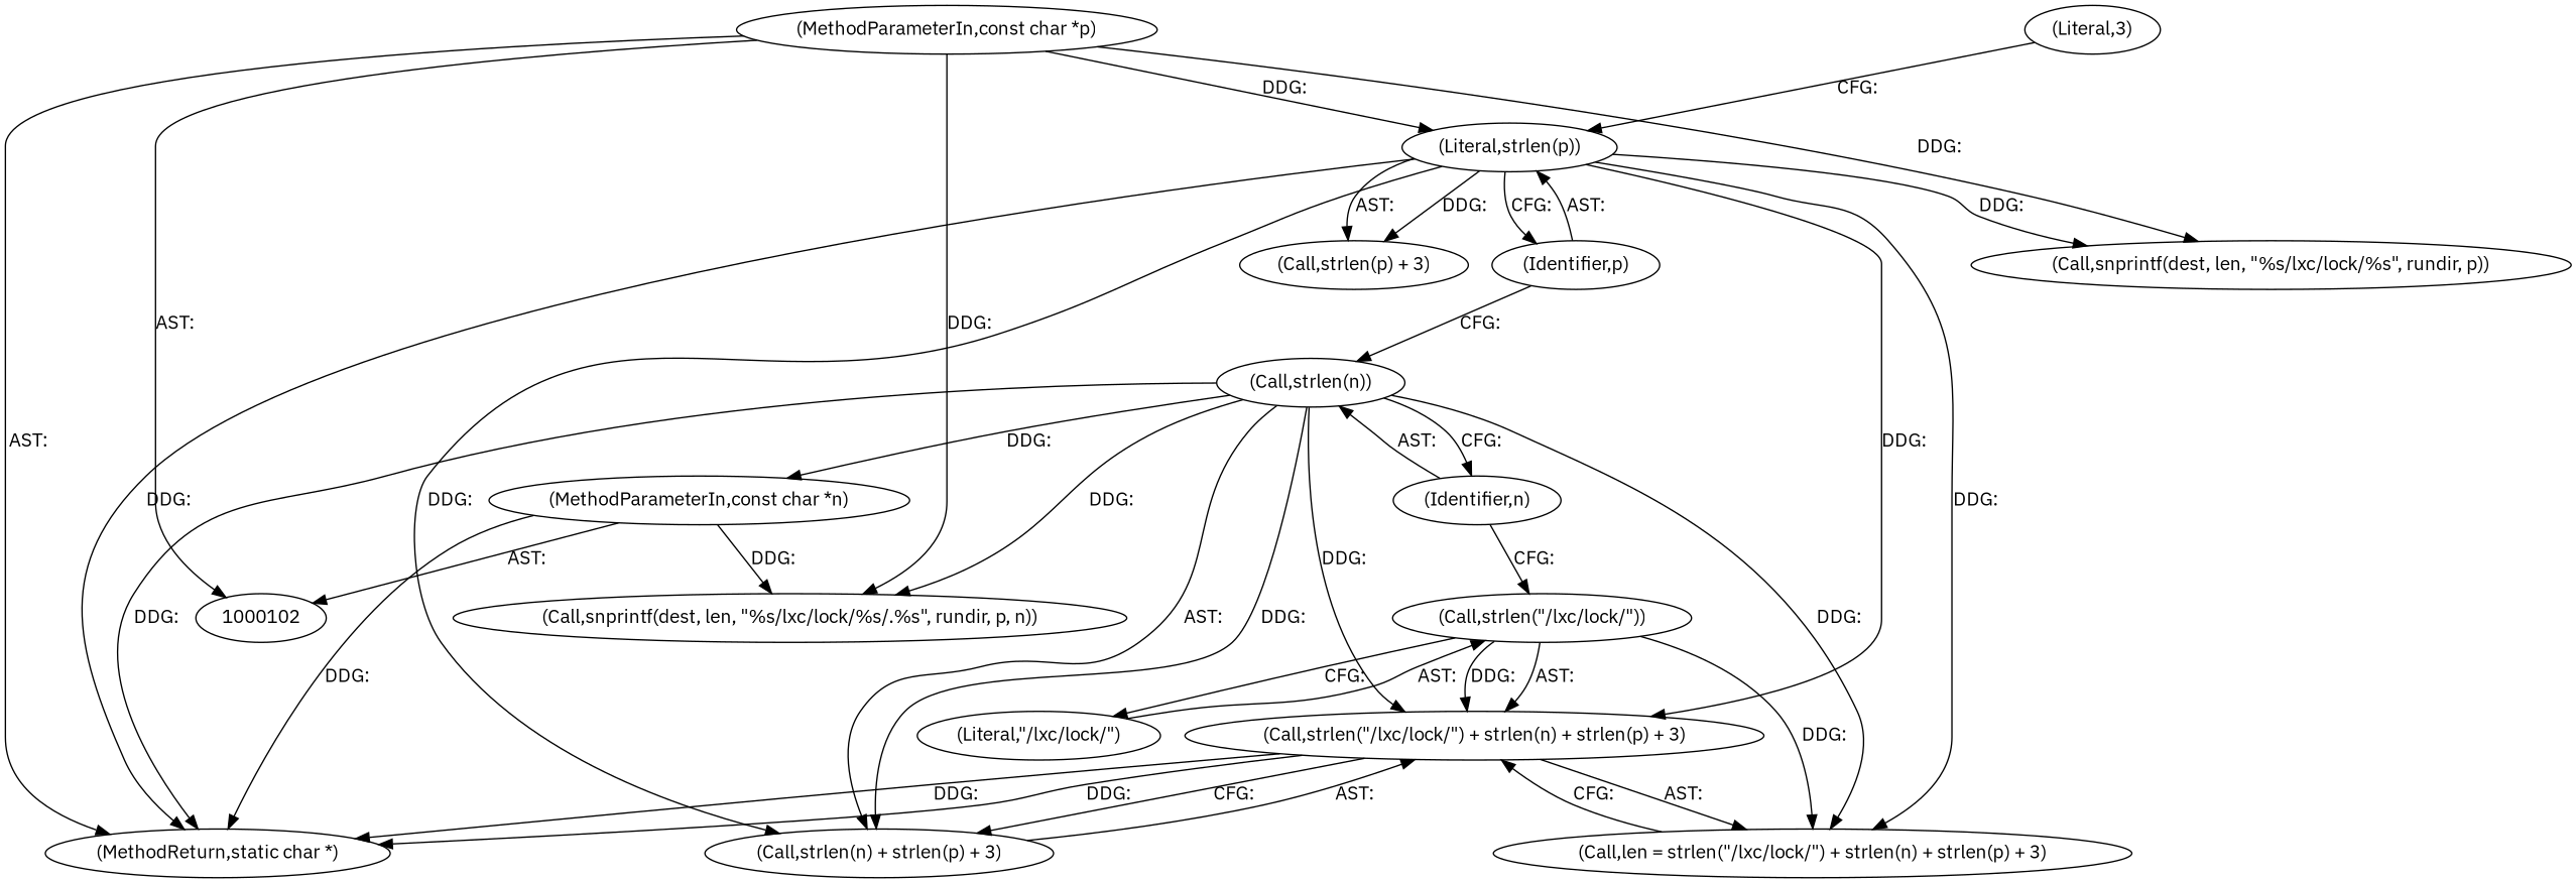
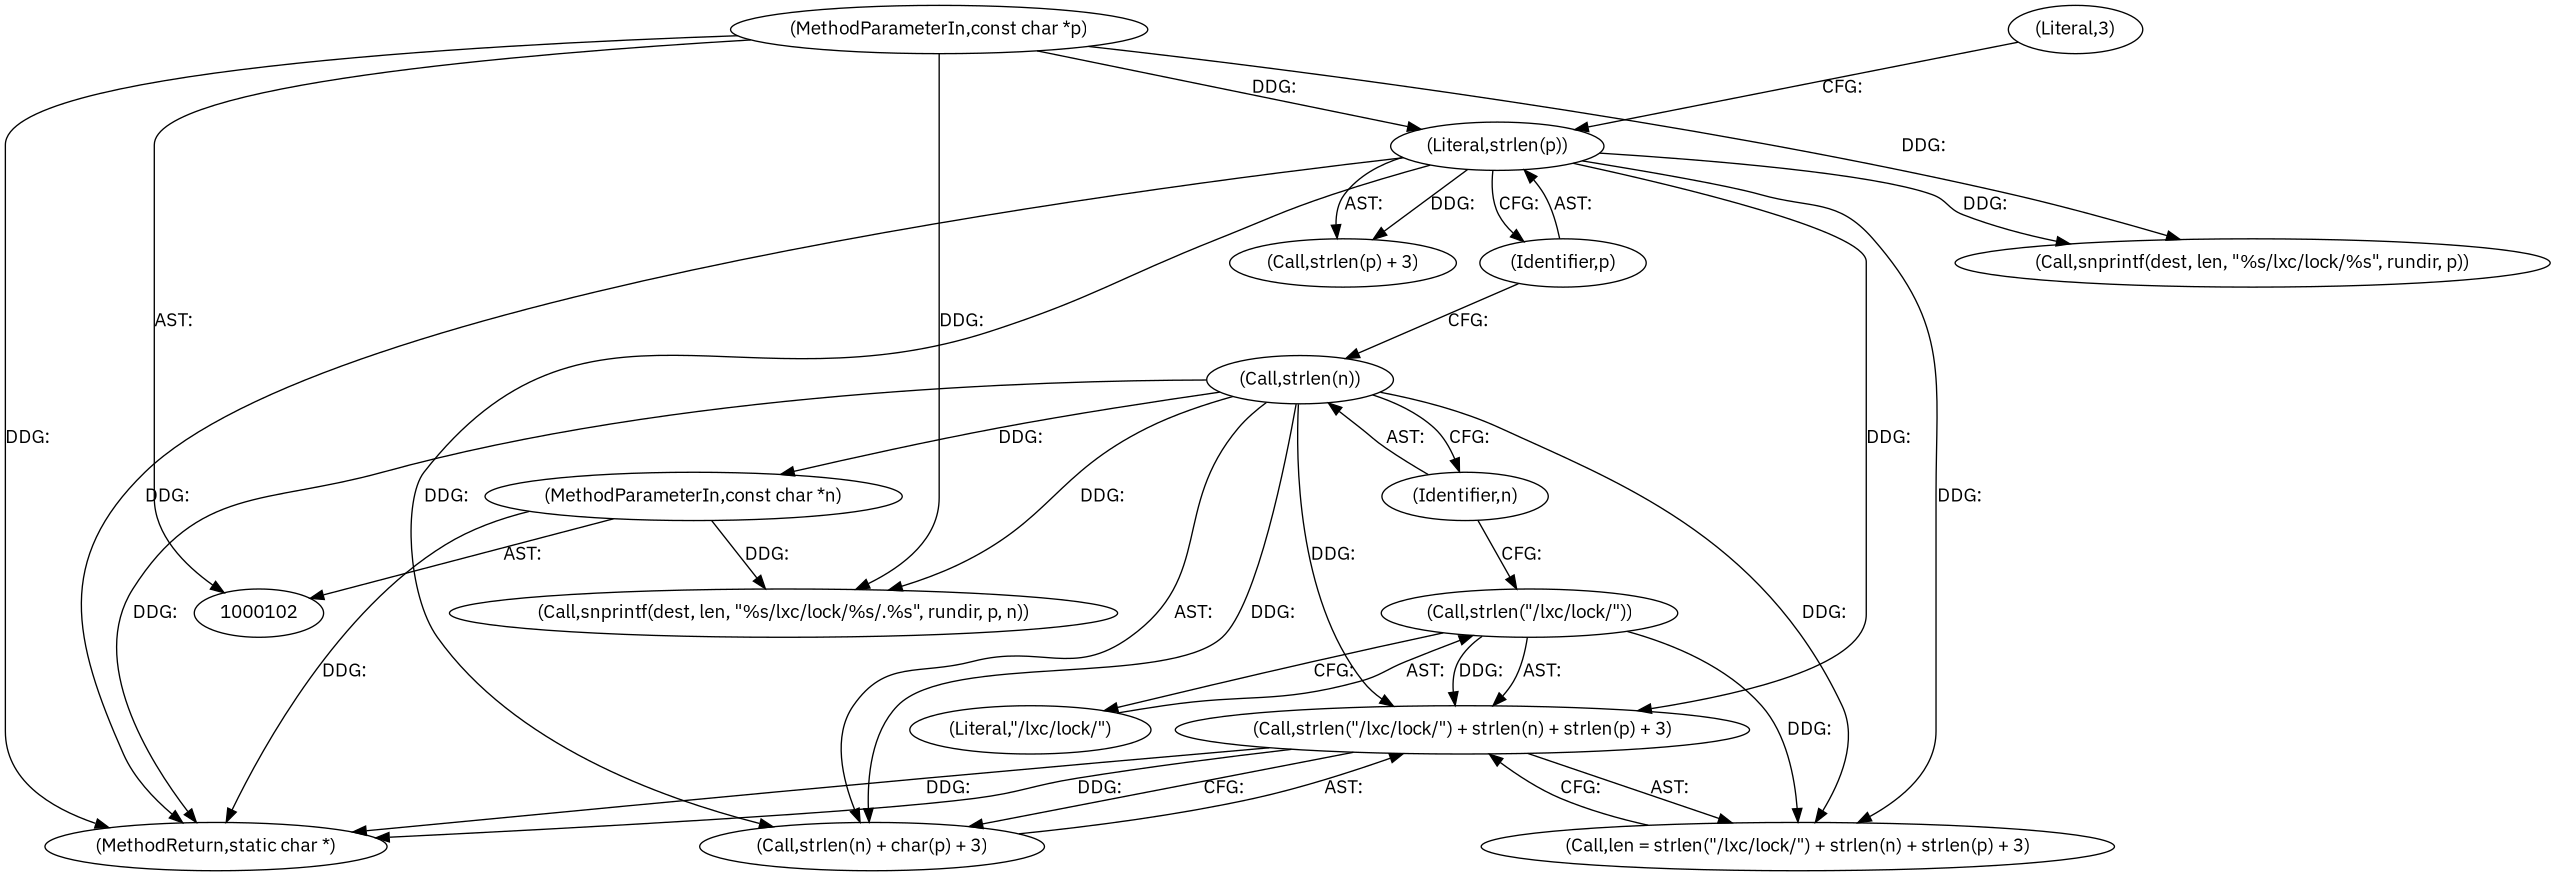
  digraph {
    fontname="IBM Plex Sans"
    node [fontname="IBM Plex Sans"]
    edge [fontname="IBM Plex Sans"]
    n1 [label="(Call,strlen(\"/lxc/lock/\") + strlen(n) + strlen(p) + 3)"]
-   n2 [label="(Call,strlen(n) + strlen(p) + 3)"]
+   n2 [label="(Call,strlen(n) + char(p) + 3)"]
    n3 [label="(Call,len = strlen(\"/lxc/lock/\") + strlen(n) + strlen(p) + 3)"]
    n4 [label="(MethodReturn,static char *)"]
    n5 [label="(Call,strlen(\"/lxc/lock/\"))"]
    n6 [label="(Literal,\"/lxc/lock/\")"]
    n7 [label="(Call,strlen(n))"]
    n8 [label="(Identifier,n)"]
    n9 [label="(Call,snprintf(dest, len, \"%s/lxc/lock/%s/.%s\", rundir, p, n))"]
    n10 [label="(MethodParameterIn,const char *n)"]
    1000102
    n12 [label="(Literal,strlen(p))"]
    n13 [label="(Call,strlen(p) + 3)"]
    n14 [label="(Call,snprintf(dest, len, \"%s/lxc/lock/%s\", rundir, p))"]
    n15 [label="(Identifier,p)"]
    n16 [label="(MethodParameterIn,const char *p)"]
    n17 [label="(Literal,3)"]
    n1 -> n2 [label="CFG: "]
    n1 -> n3 [label="AST: "]
    n1 -> n4 [label="DDG: "]
    n1 -> n4 [label="DDG: "]
    n2 -> n1 [label="AST: "]
    n3 -> n1 [label="CFG: "]
    n5 -> n1 [label="AST: "]
    n5 -> n1 [label="DDG: "]
    n5 -> n3 [label="DDG: "]
    n5 -> n6 [label="CFG: "]
    n6 -> n5 [label="AST: "]
    n7 -> n1 [label="DDG: "]
    n7 -> n2 [label="AST: "]
    n7 -> n2 [label="DDG: "]
    n7 -> n3 [label="DDG: "]
    n7 -> n4 [label="DDG: "]
    n7 -> n8 [label="CFG: "]
    n7 -> n9 [label="DDG: "]
    n7 -> n10 [label="DDG: "]
    n8 -> n5 [label="CFG: "]
    n8 -> n7 [label="AST: "]
    n10 -> n4 [label="DDG: "]
    n10 -> n9 [label="DDG: "]
    n10 -> 1000102 [label="AST: "]
    n12 -> n1 [label="DDG: "]
    n12 -> n2 [label="DDG: "]
    n12 -> n3 [label="DDG: "]
    n12 -> n4 [label="DDG: "]
    n12 -> n13 [label="AST: "]
    n12 -> n13 [label="DDG: "]
    n12 -> n14 [label="DDG: "]
    n12 -> n15 [label="CFG: "]
    n15 -> n7 [label="CFG: "]
    n15 -> n12 [label="AST: "]
-   n16 -> n4 [label="AST: "]
+   n16 -> n4 [label="DDG: "]
    n16 -> n9 [label="DDG: "]
    n16 -> 1000102 [label="AST: "]
    n16 -> n12 [label="DDG: "]
    n16 -> n14 [label="DDG: "]
    n17 -> n12 [label="CFG: "]
  }
